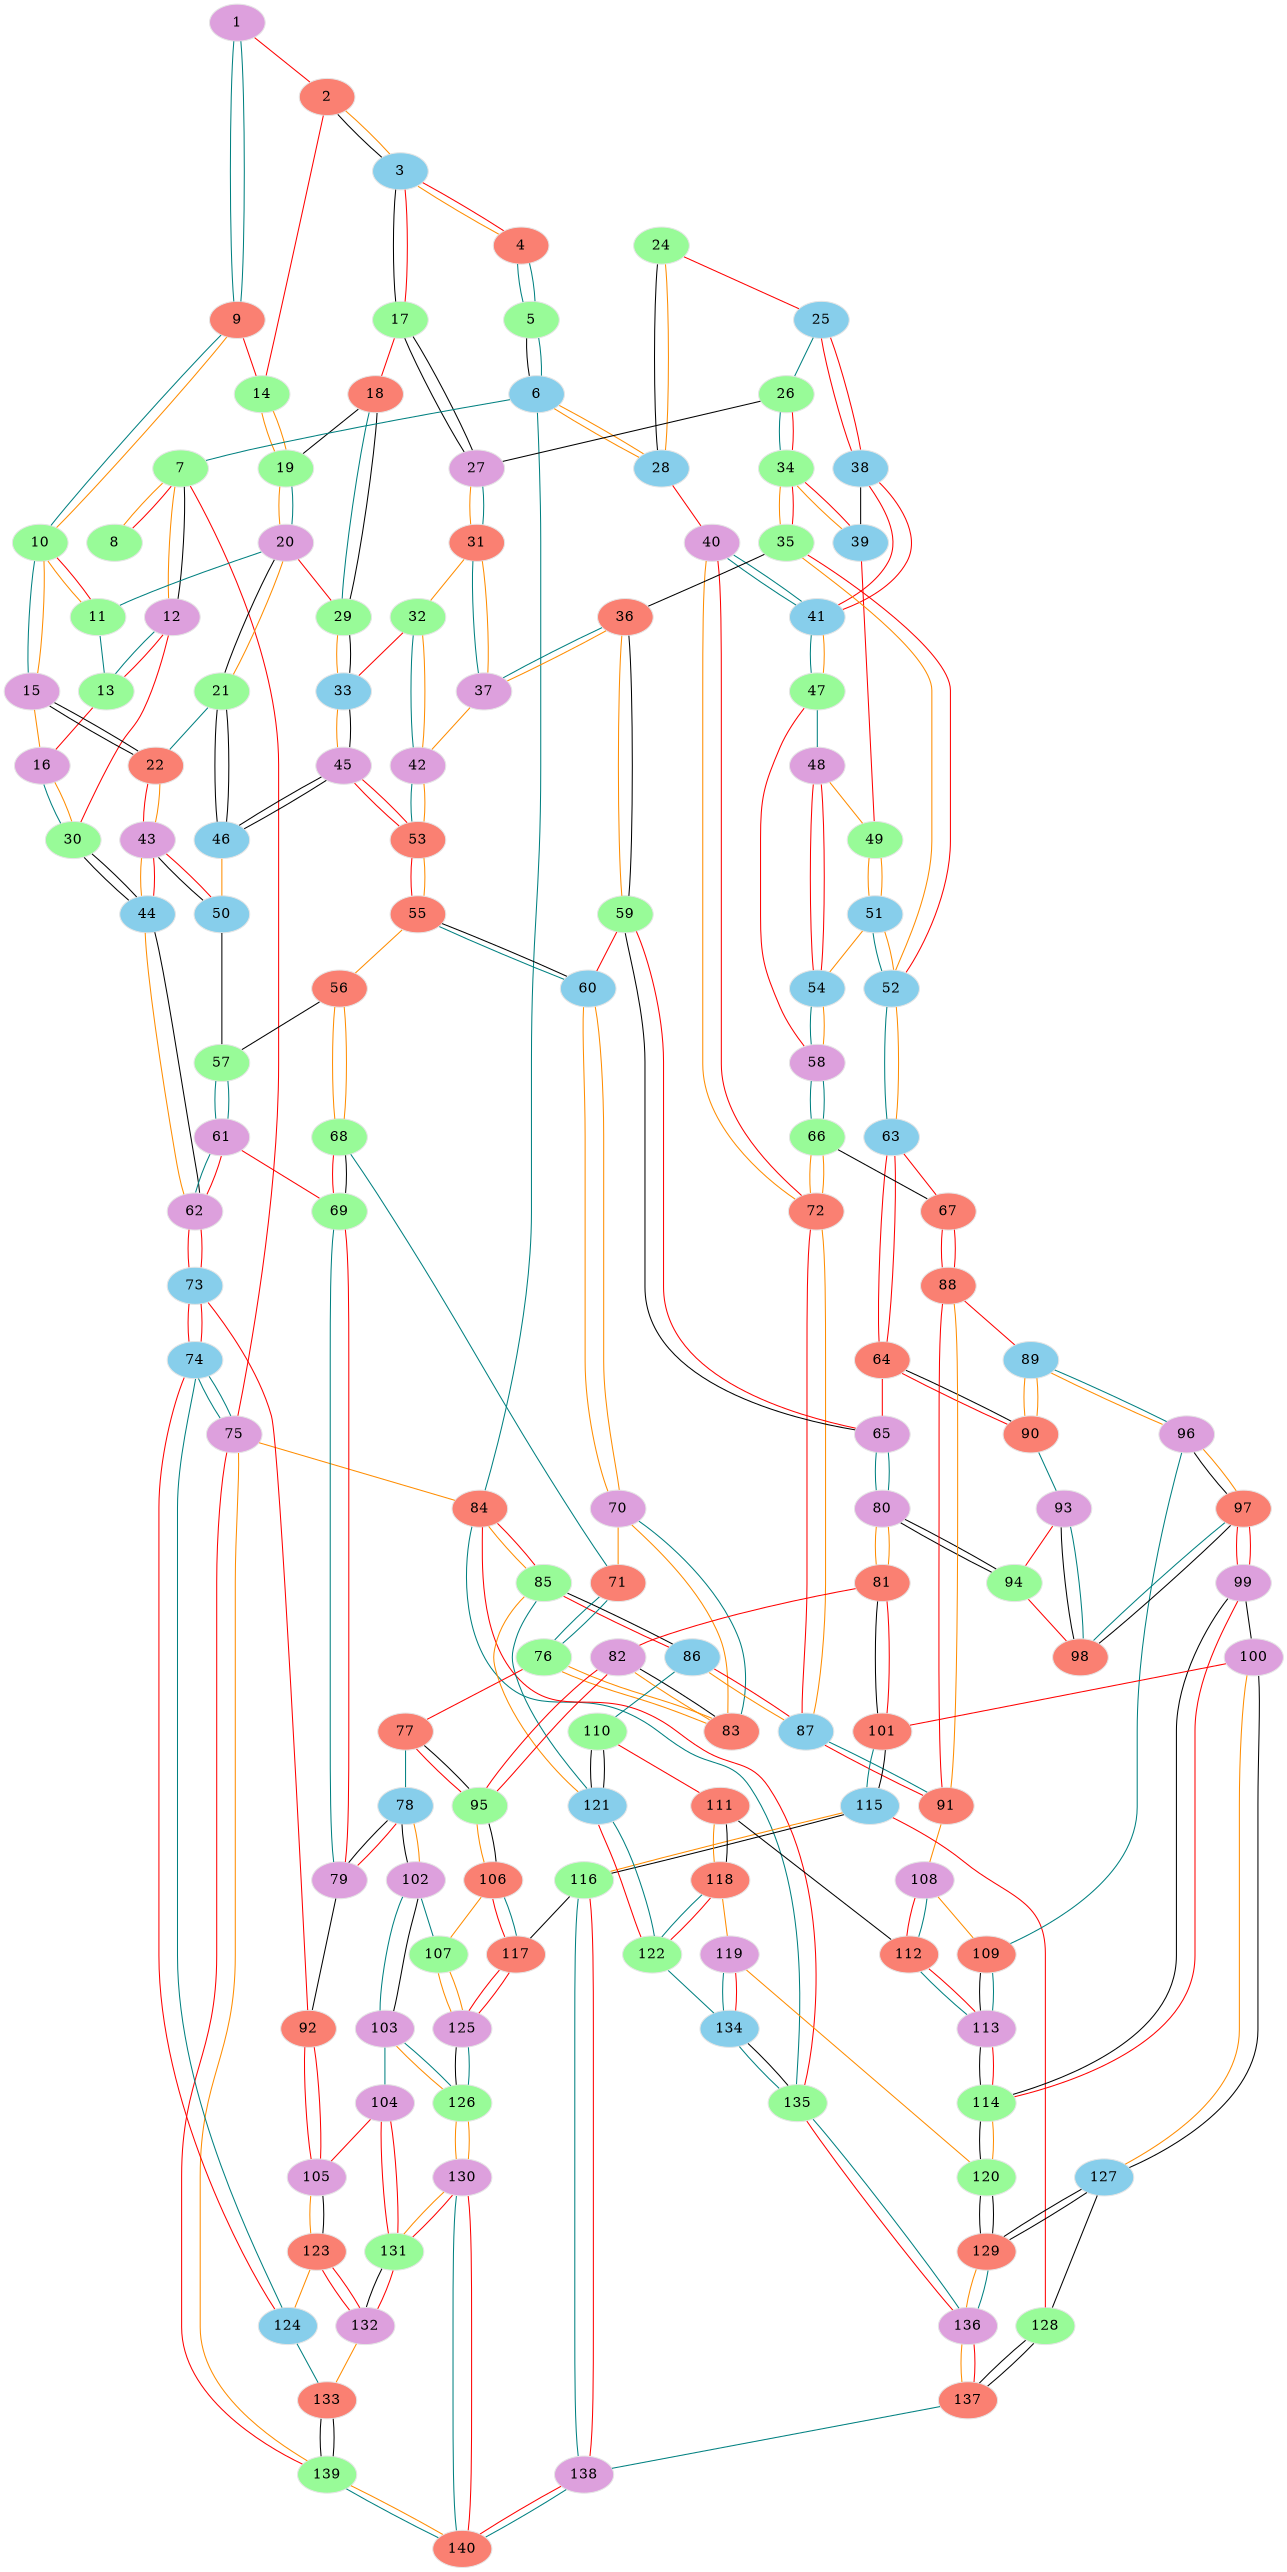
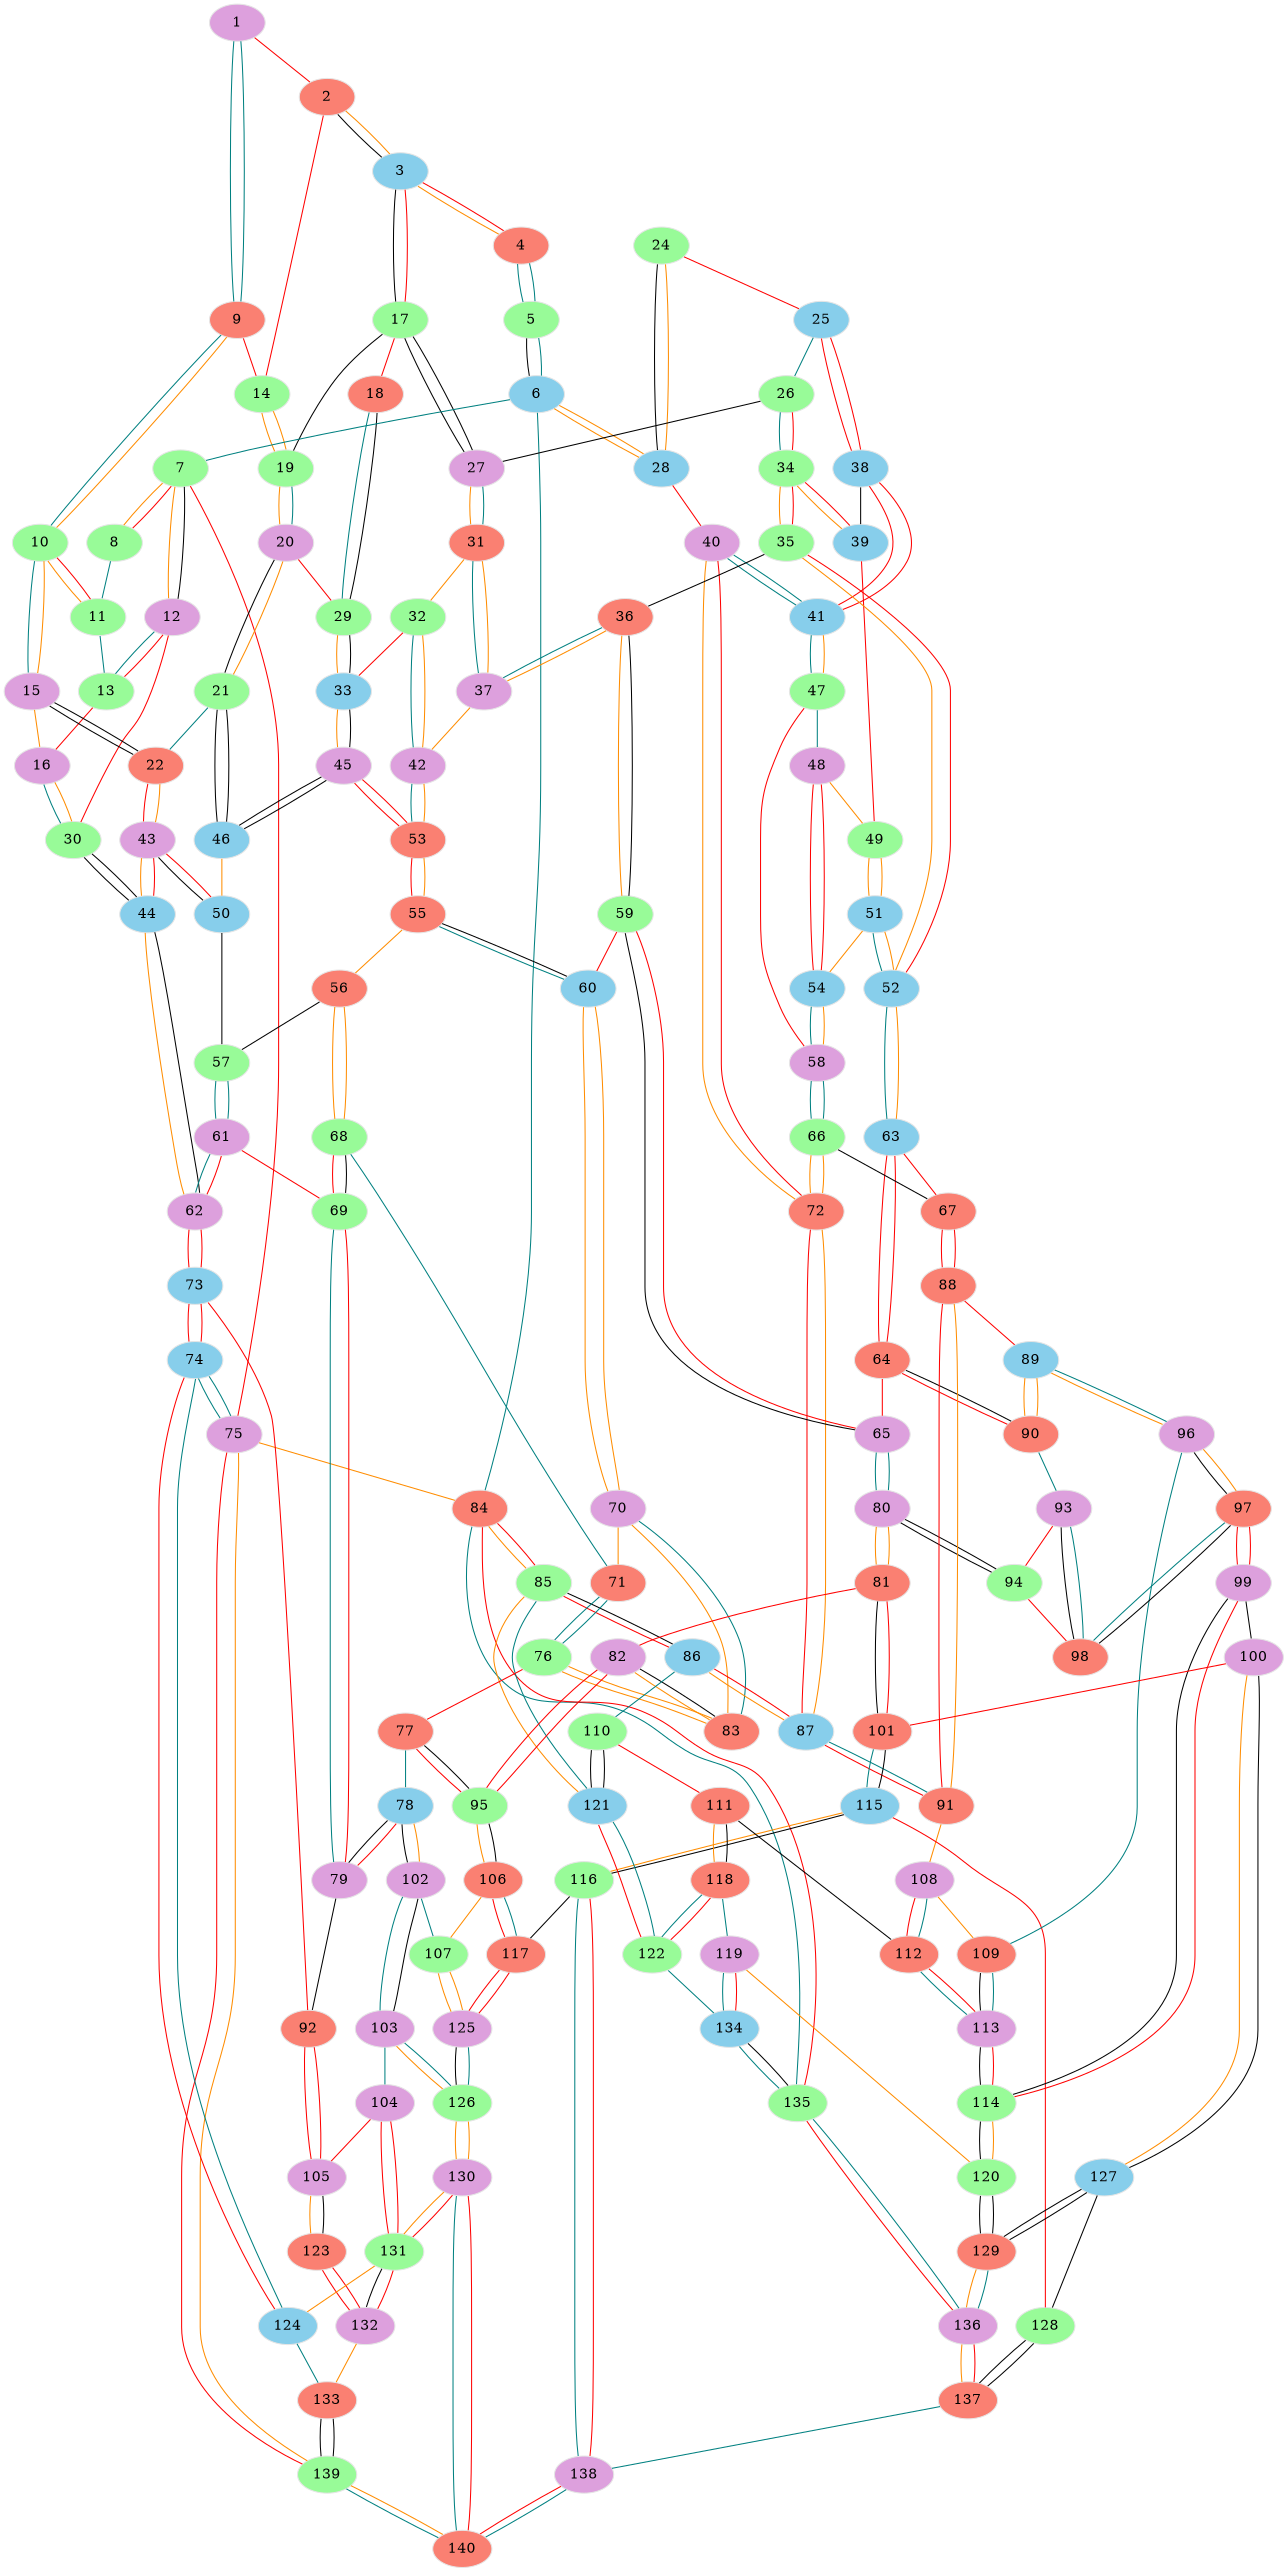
  graph {
    node [color=gray90 fillcolor=palegreen style=filled]
    edge [color=red]
    1 [fillcolor=plum]
    2 [fillcolor=salmon]
    9 [fillcolor=salmon]
    3 [fillcolor=skyblue]
    14
    10
    4 [fillcolor=salmon]
    17
    19
    5
    18 [fillcolor=salmon]
    27 [fillcolor=plum]
    6 [fillcolor=skyblue]
    7
    28 [fillcolor=skyblue]
    84 [fillcolor=salmon]
    8
    12 [fillcolor=plum]
    75 [fillcolor=plum]
    40 [fillcolor=plum]
    85
    135
    11
    13
    30
    139
    15 [fillcolor=plum]
    16 [fillcolor=plum]
    22 [fillcolor=salmon]
    44 [fillcolor=skyblue]
    20 [fillcolor=plum]
    43 [fillcolor=plum]
    29
    31 [fillcolor=salmon]
    33 [fillcolor=skyblue]
    21
    46 [fillcolor=skyblue]
    50 [fillcolor=skyblue]
    24
    25 [fillcolor=skyblue]
    26
    38 [fillcolor=skyblue]
    34
    39 [fillcolor=skyblue]
    41 [fillcolor=skyblue]
    35
    32
    37 [fillcolor=plum]
    72 [fillcolor=salmon]
    45 [fillcolor=plum]
    62 [fillcolor=plum]
    42 [fillcolor=plum]
    53 [fillcolor=salmon]
    36 [fillcolor=salmon]
    52 [fillcolor=skyblue]
    49
    59
    63 [fillcolor=skyblue]
    60 [fillcolor=skyblue]
    65 [fillcolor=plum]
    47
    51 [fillcolor=skyblue]
    87 [fillcolor=skyblue]
    48 [fillcolor=plum]
    58 [fillcolor=plum]
    55 [fillcolor=salmon]
    57
    73 [fillcolor=skyblue]
    54 [fillcolor=skyblue]
    66
    61 [fillcolor=plum]
    64 [fillcolor=salmon]
    67 [fillcolor=salmon]
    56 [fillcolor=salmon]
    68
    70 [fillcolor=plum]
    69
    71 [fillcolor=salmon]
    80 [fillcolor=plum]
    83 [fillcolor=salmon]
    79 [fillcolor=plum]
    74 [fillcolor=skyblue]
    92 [fillcolor=salmon]
    90 [fillcolor=salmon]
    88 [fillcolor=salmon]
    93 [fillcolor=plum]
    81 [fillcolor=salmon]
    94
    91 [fillcolor=salmon]
    89 [fillcolor=skyblue]
    76
    77 [fillcolor=salmon]
    124 [fillcolor=skyblue]
    105 [fillcolor=plum]
    133 [fillcolor=salmon]
    140 [fillcolor=salmon]
    78 [fillcolor=skyblue]
    95
    102 [fillcolor=plum]
    106 [fillcolor=salmon]
    103 [fillcolor=plum]
    107
    82 [fillcolor=plum]
    101 [fillcolor=salmon]
    98 [fillcolor=salmon]
    115 [fillcolor=skyblue]
    86 [fillcolor=skyblue]
    121 [fillcolor=skyblue]
    136 [fillcolor=plum]
    110
    122
    111 [fillcolor=salmon]
    108 [fillcolor=plum]
    96 [fillcolor=plum]
    97 [fillcolor=salmon]
    109 [fillcolor=salmon]
    112 [fillcolor=salmon]
    123 [fillcolor=salmon]
    117 [fillcolor=salmon]
    99 [fillcolor=plum]
    113 [fillcolor=plum]
    100 [fillcolor=plum]
    114
    127 [fillcolor=skyblue]
    120
    128
    129 [fillcolor=salmon]
    116
    104 [fillcolor=plum]
    126
    125 [fillcolor=plum]
    131
    130 [fillcolor=plum]
    132 [fillcolor=plum]
    118 [fillcolor=salmon]
    119 [fillcolor=plum]
    138 [fillcolor=plum]
    137 [fillcolor=salmon]
    134 [fillcolor=skyblue]
    1 -- 2
    1 -- 9 [color=teal]
    1 -- 9 [color=teal]
    2 -- 3 [color=black]
    2 -- 3 [color=darkorange]
    2 -- 14
    9 -- 14
    9 -- 10 [color=teal]
    9 -- 10 [color=darkorange]
    3 -- 4 [color=darkorange]
    3 -- 4
    3 -- 17 [color=black]
    3 -- 17
    14 -- 19 [color=darkorange]
    14 -- 19 [color=darkorange]
    10 -- 11 [color=darkorange]
    10 -- 11
    10 -- 15 [color=teal]
    10 -- 15 [color=darkorange]
    4 -- 5 [color=teal]
    4 -- 5 [color=teal]
    17 -- 18
    17 -- 27 [color=black]
    17 -- 27 [color=black]
    19 -- 20 [color=darkorange]
    19 -- 20 [color=teal]
    5 -- 6 [color=black]
    5 -- 6 [color=teal]
-   18 -- 19 [color=black]
+   17 -- 19 [color=black]
    18 -- 29 [color=teal]
    18 -- 29 [color=black]
    27 -- 31 [color=darkorange]
    27 -- 31 [color=teal]
    6 -- 7 [color=teal]
    6 -- 28 [color=darkorange]
    6 -- 28 [color=darkorange]
    6 -- 84 [color=teal]
    7 -- 8 [color=darkorange]
    7 -- 8
    7 -- 12 [color=darkorange]
    7 -- 12 [color=black]
    7 -- 75
    28 -- 40
    84 -- 85 [color=darkorange]
    84 -- 85
    84 -- 135 [color=teal]
    84 -- 135
-   20 -- 11 [color=teal]
+   8 -- 11 [color=teal]
    12 -- 13 [color=teal]
    12 -- 13
    12 -- 30
    75 -- 84 [color=darkorange]
    75 -- 139
    75 -- 139 [color=darkorange]
    40 -- 41 [color=teal]
    40 -- 41 [color=teal]
    40 -- 72 [color=darkorange]
    40 -- 72
    85 -- 86
    85 -- 86 [color=black]
    85 -- 121 [color=darkorange]
    85 -- 121 [color=teal]
    135 -- 136
    135 -- 136 [color=teal]
    11 -- 13 [color=teal]
    13 -- 16
    30 -- 44 [color=black]
    30 -- 44 [color=black]
    139 -- 140 [color=teal]
    139 -- 140 [color=darkorange]
    15 -- 16 [color=darkorange]
    15 -- 22 [color=black]
    15 -- 22 [color=black]
    16 -- 30 [color=teal]
    16 -- 30 [color=darkorange]
    22 -- 43
    22 -- 43 [color=darkorange]
    44 -- 62 [color=darkorange]
    44 -- 62 [color=black]
    20 -- 29
    20 -- 21 [color=black]
    20 -- 21 [color=darkorange]
    43 -- 44 [color=darkorange]
    43 -- 44
    43 -- 50 [color=black]
    43 -- 50
    29 -- 33 [color=darkorange]
    29 -- 33 [color=black]
    31 -- 32 [color=darkorange]
    31 -- 37 [color=teal]
    31 -- 37 [color=darkorange]
    33 -- 45 [color=darkorange]
    33 -- 45 [color=black]
    21 -- 22 [color=teal]
    21 -- 46 [color=black]
    21 -- 46 [color=black]
    46 -- 50 [color=darkorange]
    50 -- 57 [color=black]
    24 -- 28 [color=black]
    24 -- 28 [color=darkorange]
    24 -- 25
    25 -- 26 [color=teal]
    25 -- 38
    25 -- 38
    26 -- 27 [color=black]
    26 -- 34 [color=teal]
    26 -- 34
    38 -- 39 [color=black]
    38 -- 41
    38 -- 41
    34 -- 39 [color=darkorange]
    34 -- 39
    34 -- 35 [color=darkorange]
    34 -- 35
    39 -- 49
    41 -- 47 [color=teal]
    41 -- 47 [color=darkorange]
    35 -- 36 [color=black]
    35 -- 52 [color=darkorange]
    35 -- 52
    32 -- 33
    32 -- 42 [color=teal]
    32 -- 42 [color=darkorange]
    37 -- 42 [color=darkorange]
    72 -- 87
    72 -- 87 [color=darkorange]
    45 -- 46 [color=black]
    45 -- 46 [color=black]
    45 -- 53
    45 -- 53
    62 -- 73
    62 -- 73
    42 -- 53 [color=teal]
    42 -- 53 [color=darkorange]
    53 -- 55
    53 -- 55 [color=darkorange]
    36 -- 37 [color=teal]
    36 -- 37 [color=darkorange]
    36 -- 59 [color=darkorange]
    36 -- 59 [color=black]
    52 -- 63 [color=teal]
    52 -- 63 [color=darkorange]
    49 -- 51 [color=darkorange]
    49 -- 51 [color=darkorange]
    59 -- 60
    59 -- 65 [color=black]
    59 -- 65
    63 -- 64
    63 -- 64
    63 -- 67
    60 -- 70 [color=darkorange]
    60 -- 70 [color=darkorange]
    65 -- 80 [color=teal]
    65 -- 80 [color=teal]
    47 -- 48 [color=teal]
    47 -- 58
    51 -- 52 [color=teal]
    51 -- 52 [color=darkorange]
    51 -- 54 [color=darkorange]
    87 -- 91
    87 -- 91 [color=teal]
    48 -- 49 [color=darkorange]
    48 -- 54
    48 -- 54
    58 -- 66 [color=teal]
    58 -- 66 [color=teal]
    55 -- 60 [color=teal]
    55 -- 60 [color=black]
    55 -- 56 [color=darkorange]
    57 -- 61 [color=teal]
    57 -- 61 [color=teal]
    73 -- 74
    73 -- 74
    73 -- 92
    54 -- 58 [color=teal]
    54 -- 58 [color=darkorange]
    66 -- 72 [color=darkorange]
    66 -- 72 [color=darkorange]
    66 -- 67 [color=black]
    61 -- 62 [color=teal]
    61 -- 62
    61 -- 69
    64 -- 65
    64 -- 90
    64 -- 90 [color=black]
    67 -- 88
    67 -- 88
    56 -- 57 [color=black]
    56 -- 68 [color=darkorange]
    56 -- 68 [color=darkorange]
    68 -- 69
    68 -- 69 [color=black]
    68 -- 71 [color=teal]
    70 -- 71 [color=darkorange]
    70 -- 83 [color=darkorange]
    70 -- 83 [color=teal]
    69 -- 79 [color=teal]
    69 -- 79
    71 -- 76 [color=teal]
    71 -- 76 [color=teal]
    80 -- 81 [color=darkorange]
    80 -- 81 [color=darkorange]
    80 -- 94 [color=black]
    80 -- 94 [color=black]
    79 -- 92 [color=black]
    74 -- 75 [color=teal]
    74 -- 75 [color=teal]
    74 -- 124
    74 -- 124 [color=teal]
    92 -- 105
    92 -- 105
    90 -- 93 [color=teal]
    88 -- 91
    88 -- 91 [color=darkorange]
    88 -- 89
    93 -- 94
    93 -- 98 [color=black]
    93 -- 98 [color=teal]
    81 -- 82
    81 -- 101 [color=black]
    81 -- 101
    94 -- 98
    91 -- 108 [color=darkorange]
    89 -- 90 [color=darkorange]
    89 -- 90 [color=darkorange]
    89 -- 96 [color=darkorange]
    89 -- 96 [color=teal]
    76 -- 83 [color=darkorange]
    76 -- 83 [color=darkorange]
    76 -- 77
    77 -- 78 [color=teal]
    77 -- 95
    77 -- 95 [color=black]
    124 -- 133 [color=teal]
    105 -- 123 [color=darkorange]
    105 -- 123 [color=black]
    133 -- 139 [color=black]
    133 -- 139 [color=black]
    78 -- 79 [color=black]
    78 -- 79
    78 -- 102 [color=black]
    78 -- 102 [color=darkorange]
    95 -- 106 [color=darkorange]
    95 -- 106 [color=black]
    102 -- 103 [color=teal]
    102 -- 103 [color=black]
    102 -- 107 [color=teal]
    106 -- 107 [color=darkorange]
    106 -- 117
    106 -- 117 [color=teal]
    103 -- 104 [color=teal]
    103 -- 126 [color=darkorange]
    103 -- 126 [color=teal]
    107 -- 125 [color=darkorange]
    107 -- 125 [color=darkorange]
    82 -- 83 [color=darkorange]
    82 -- 83 [color=black]
    82 -- 95
    82 -- 95
    101 -- 115 [color=teal]
    101 -- 115 [color=black]
    115 -- 128
    115 -- 116 [color=darkorange]
    115 -- 116 [color=black]
    86 -- 87 [color=darkorange]
    86 -- 87
    86 -- 110 [color=teal]
    121 -- 122
    121 -- 122 [color=teal]
    136 -- 137 [color=darkorange]
    136 -- 137
    110 -- 121 [color=black]
    110 -- 121 [color=black]
    110 -- 111
    122 -- 134 [color=teal]
    111 -- 112 [color=black]
    111 -- 118 [color=darkorange]
    111 -- 118 [color=black]
    108 -- 109 [color=darkorange]
    108 -- 112
    108 -- 112 [color=teal]
    96 -- 97 [color=black]
    96 -- 97 [color=darkorange]
    96 -- 109 [color=teal]
    97 -- 98 [color=teal]
    97 -- 98 [color=black]
    97 -- 99
    97 -- 99
    109 -- 113 [color=black]
    109 -- 113 [color=teal]
    112 -- 113 [color=teal]
    112 -- 113
-   123 -- 124 [color=darkorange]
+   131 -- 124 [color=darkorange]
    123 -- 132
    123 -- 132
    117 -- 125
    117 -- 125
    99 -- 100 [color=black]
    99 -- 114 [color=black]
    99 -- 114
    113 -- 114 [color=black]
    113 -- 114
    100 -- 101
    100 -- 127 [color=darkorange]
    100 -- 127 [color=black]
    114 -- 120 [color=black]
    114 -- 120 [color=darkorange]
    127 -- 128 [color=black]
    127 -- 129 [color=black]
    127 -- 129 [color=black]
    120 -- 129 [color=black]
    120 -- 129 [color=black]
    128 -- 137 [color=black]
    128 -- 137 [color=black]
    129 -- 136 [color=darkorange]
    129 -- 136 [color=teal]
    116 -- 117 [color=black]
    116 -- 138 [color=teal]
    116 -- 138
    104 -- 105
    104 -- 131
    104 -- 131
    126 -- 130 [color=darkorange]
    126 -- 130 [color=darkorange]
    125 -- 126 [color=black]
    125 -- 126 [color=teal]
    131 -- 132 [color=black]
    131 -- 132
    130 -- 140 [color=teal]
    130 -- 140
    130 -- 131 [color=darkorange]
    130 -- 131
    132 -- 133 [color=darkorange]
    118 -- 122 [color=teal]
    118 -- 122
-   118 -- 119 [color=darkorange]
+   118 -- 119 [color=teal]
    119 -- 120 [color=darkorange]
    119 -- 134 [color=teal]
    119 -- 134
    138 -- 140
    138 -- 140 [color=teal]
    137 -- 138 [color=teal]
    134 -- 135 [color=teal]
    134 -- 135 [color=black]
  }
